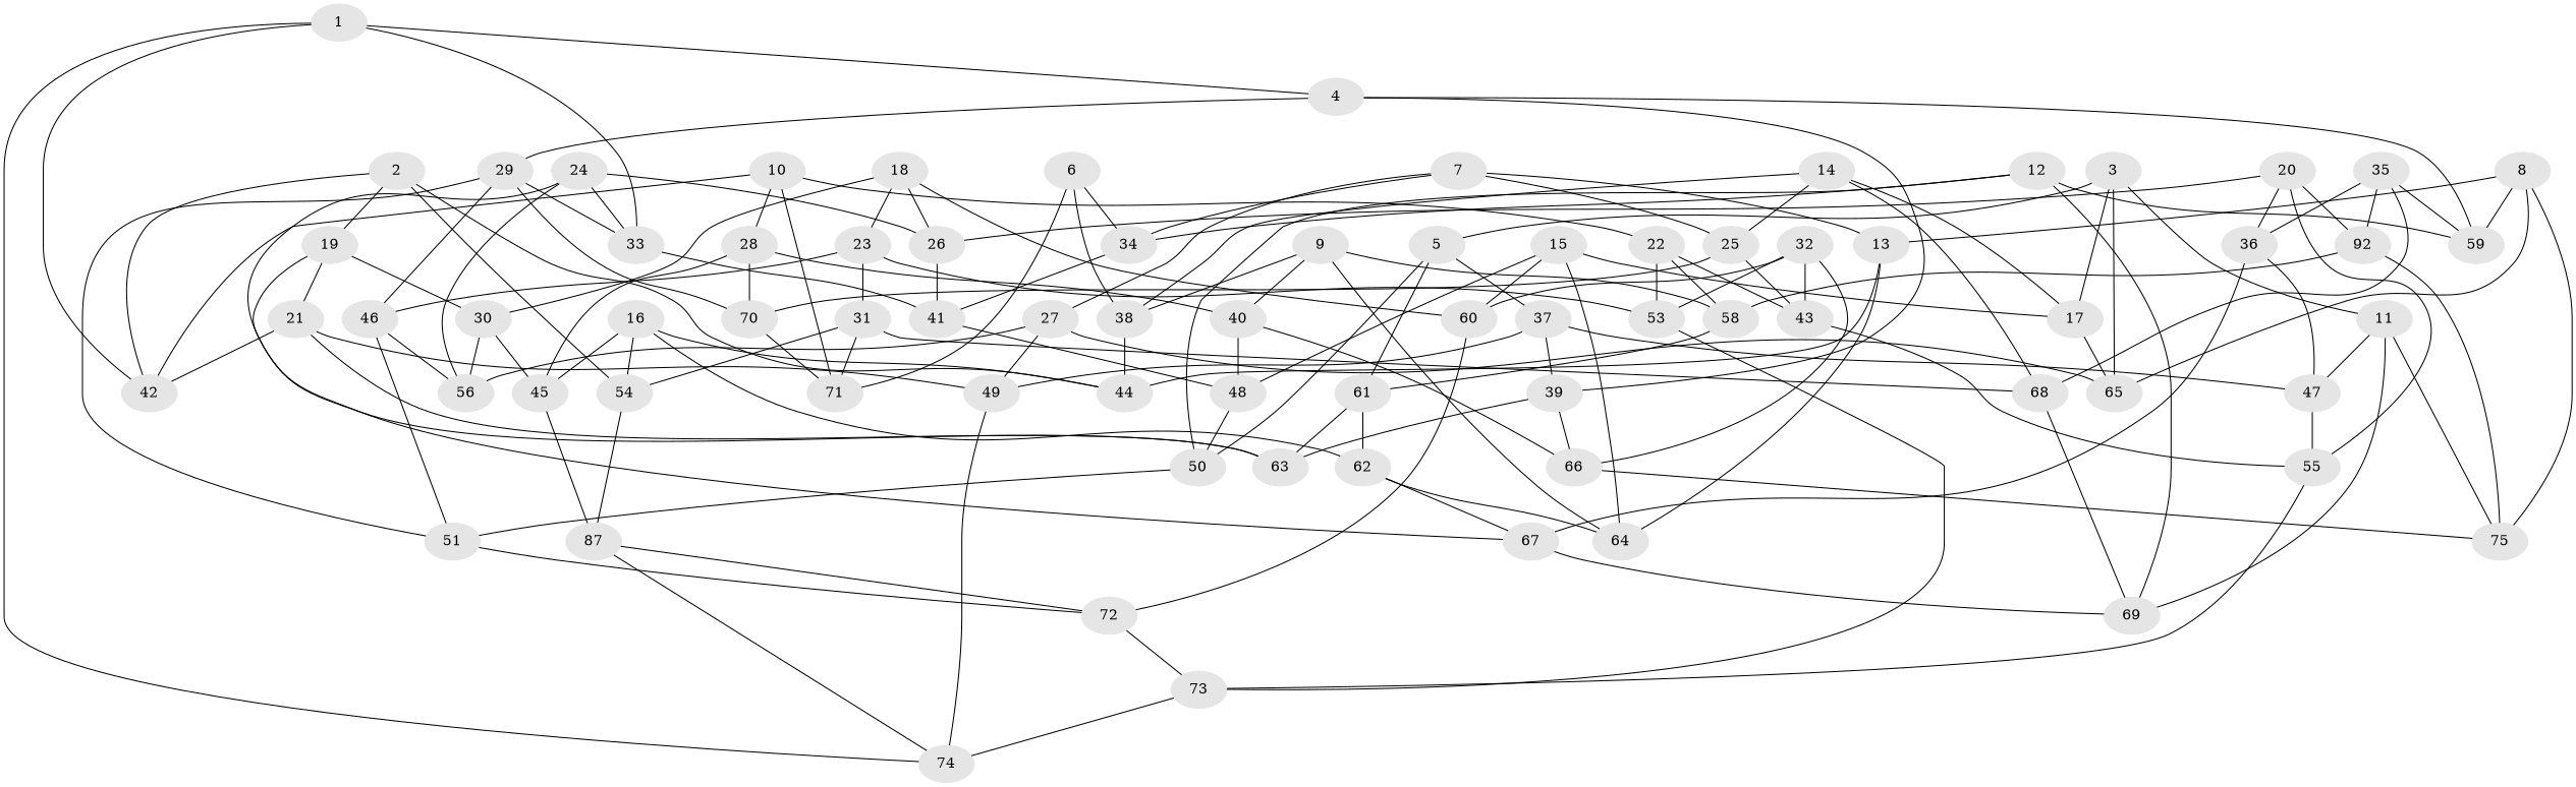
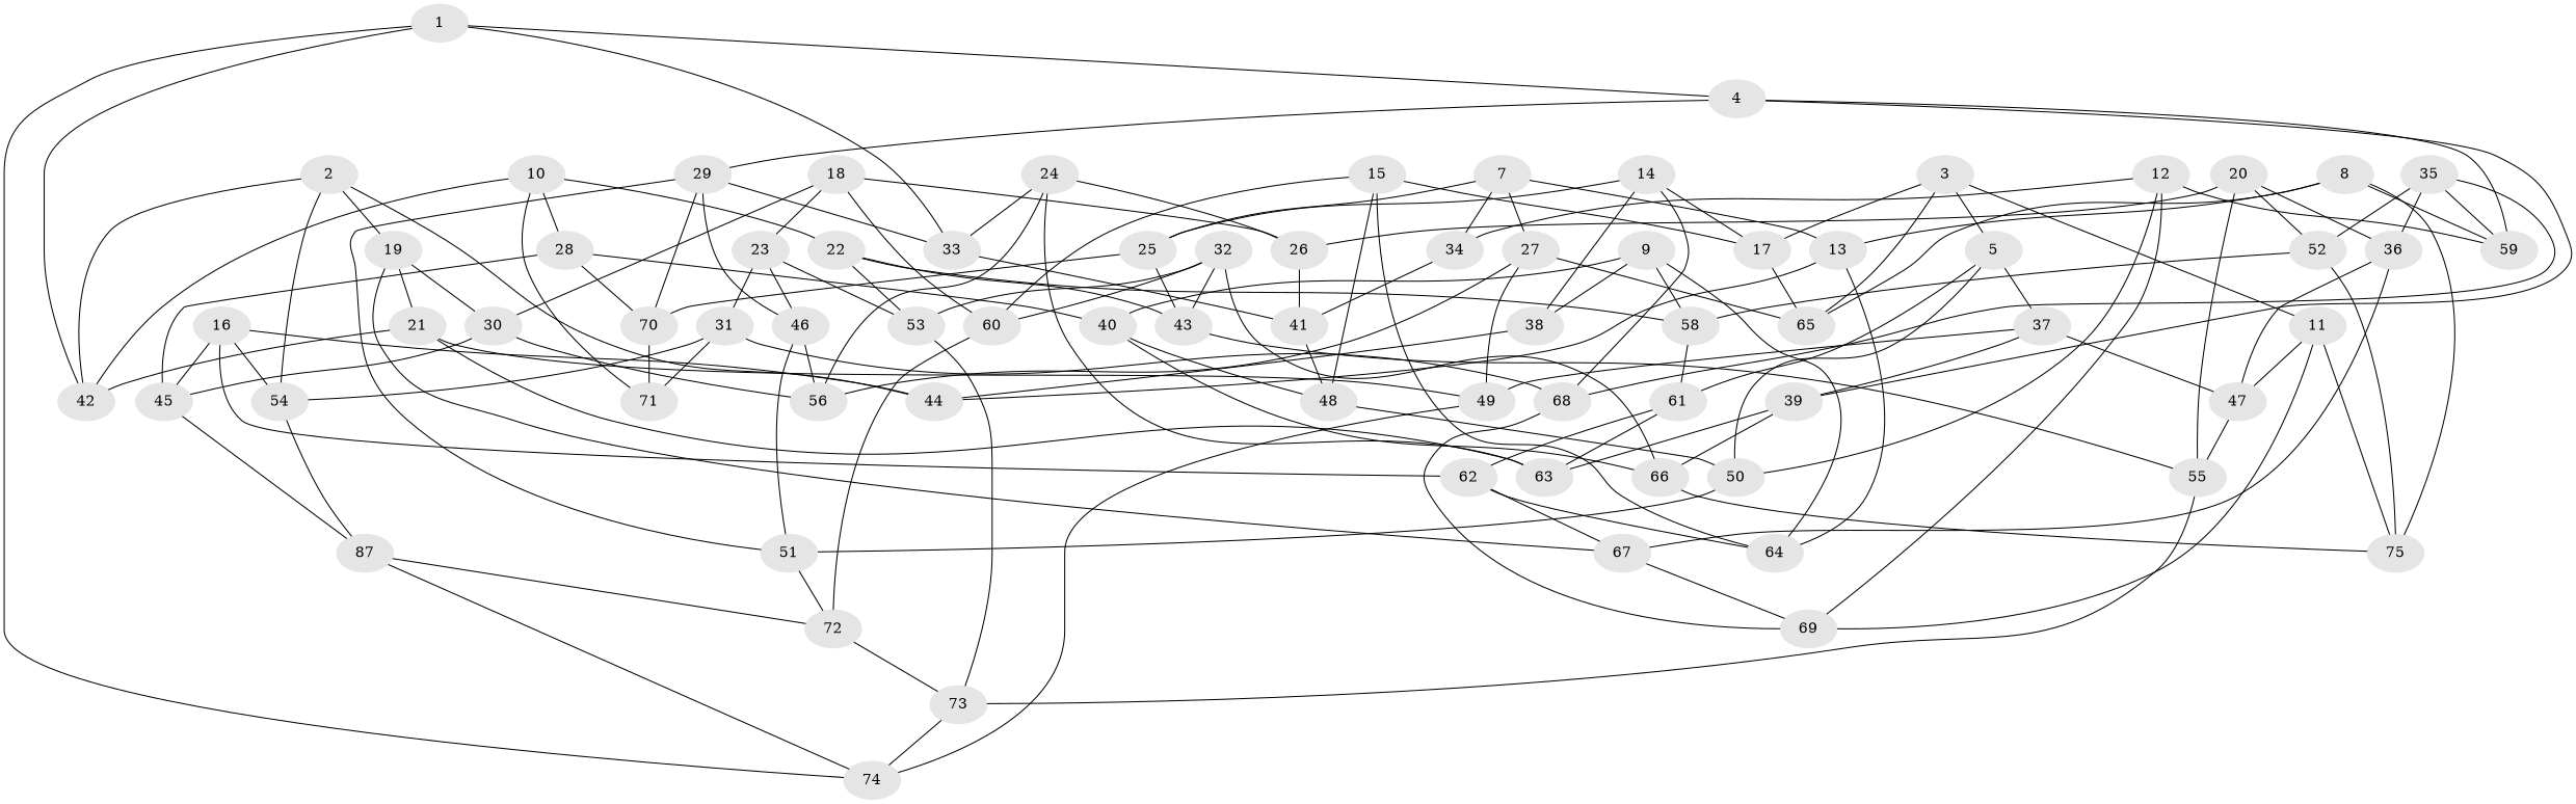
  graph {
    node [color=gray90 style=filled]
    1
    4
    33
    42
    74
    29
    39
    59
    41
    2
    19
    44
    54
    30
    21
    67
    n17 [label=87]
    3
    5
    11
    17
    65
    37
    50
    61
    75
    47
    69
    51
    46
    70
    63
    66
    49
    62
-   6
    34
    38
    71
    72
    7
    13
    25
    27
    64
    43
    56
    8
    9
    40
    58
    48
    10
    22
    28
    53
    45
    55
    12
    14
    68
    15
    60
    16
    18
    23
    26
    31
    20
    36
-   52 [label=92]
+   52
    73
    24
    32
    35
    1 -- 4
    1 -- 33
    1 -- 42
    1 -- 74
    4 -- 29
    4 -- 39
    4 -- 59
    33 -- 41
    29 -- 33
    29 -- 51
    29 -- 46
    29 -- 70
    39 -- 63
    39 -- 66
    41 -- 48
    2 -- 42
    2 -- 19
    2 -- 44
    2 -- 54
    19 -- 30
    19 -- 21
    19 -- 67
    54 -- n17
    30 -- 56
    30 -- 45
    21 -- 42
    21 -- 63
    21 -- 49
    67 -- 69
    n17 -- 74
    n17 -- 72
    3 -- 5
    3 -- 11
    3 -- 17
    3 -- 65
    5 -- 37
    5 -- 50
    5 -- 61
    11 -- 75
    11 -- 47
    11 -- 69
    17 -- 65
    37 -- 39
    37 -- 47
    37 -- 49
    50 -- 51
    61 -- 63
    61 -- 62
    47 -- 55
    51 -- 72
    46 -- 51
    46 -- 56
    70 -- 71
    66 -- 75
    49 -- 74
    62 -- 67
    62 -- 64
-   6 -- 34
-   6 -- 38
-   6 -- 71
    34 -- 41
    38 -- 44
    72 -- 73
    7 -- 34
    7 -- 13
    7 -- 25
    7 -- 27
    13 -- 44
    13 -- 64
    25 -- 70
    25 -- 43
    27 -- 65
    27 -- 49
    27 -- 56
    43 -- 55
    8 -- 59
    8 -- 65
    8 -- 75
    8 -- 13
    9 -- 38
    9 -- 64
    9 -- 40
    9 -- 58
    40 -- 66
    40 -- 48
    58 -- 61
    48 -- 50
    10 -- 42
    10 -- 71
    10 -- 22
    10 -- 28
    22 -- 43
    22 -- 58
    22 -- 53
    28 -- 70
    28 -- 40
    28 -- 45
    53 -- 73
    45 -- n17
    55 -- 73
    12 -- 59
    12 -- 50
    12 -- 69
    12 -- 34
    14 -- 17
    14 -- 38
    14 -- 25
    14 -- 68
    68 -- 69
    15 -- 17
    15 -- 64
    15 -- 48
    15 -- 60
    60 -- 72
    16 -- 44
    16 -- 54
    16 -- 62
    16 -- 45
    18 -- 30
    18 -- 60
    18 -- 23
    18 -- 26
    23 -- 46
    23 -- 53
    23 -- 31
    26 -- 41
    31 -- 54
    31 -- 71
    31 -- 68
    20 -- 55
    20 -- 26
    20 -- 36
    20 -- 52
    36 -- 67
    36 -- 47
    52 -- 75
    52 -- 58
    73 -- 74
    24 -- 33
    24 -- 63
    24 -- 56
    24 -- 26
    32 -- 66
    32 -- 43
    32 -- 53
    32 -- 60
    35 -- 59
    35 -- 68
    35 -- 36
    35 -- 52
  }
